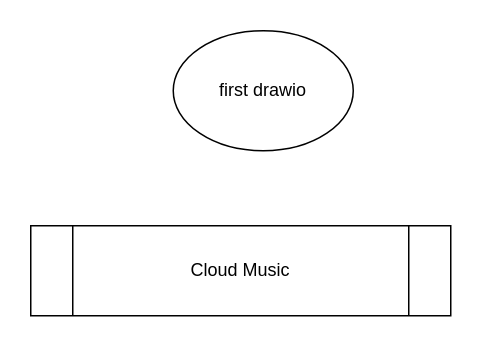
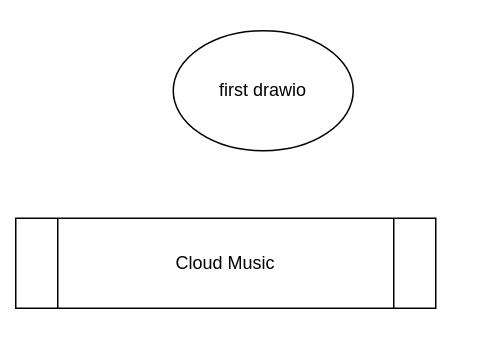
  <mxCell id="0" />
  <mxCell id="1" parent="0" />
  <mxCell id="2" value="first drawio" style="ellipse;whiteSpace=wrap;html=1;" vertex="1" parent="1"><mxGeometry x="115" y="20" width="120" height="80" as="geometry" /></mxCell>
- <mxCell id="3" value="Cloud Music" style="shape=process;whiteSpace=wrap;html=1;backgroundOutline=1;" vertex="1" parent="1"><mxGeometry x="20" y="150" width="280" height="60" as="geometry" /></mxCell>
+ <mxCell id="3" value="Cloud Music" style="shape=process;whiteSpace=wrap;html=1;backgroundOutline=1;" vertex="1" parent="1"><mxGeometry x="10" y="145" width="280" height="60" as="geometry" /></mxCell>
